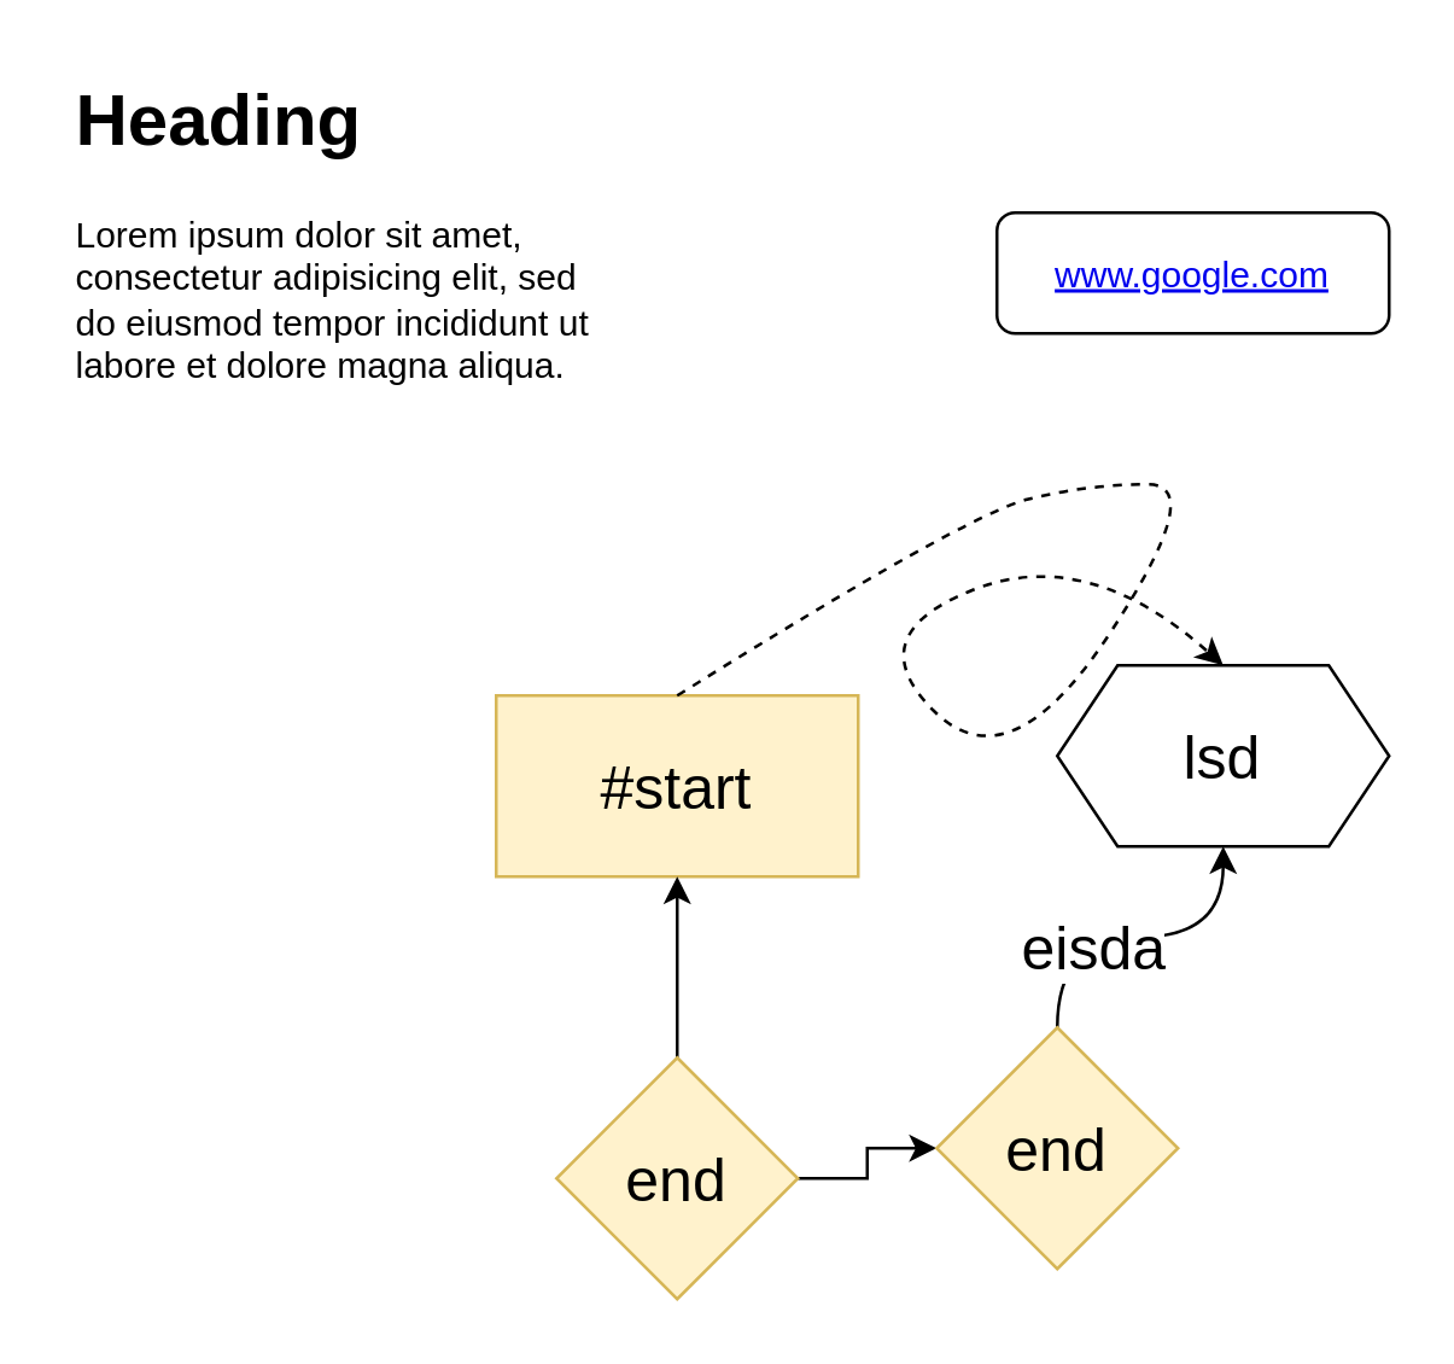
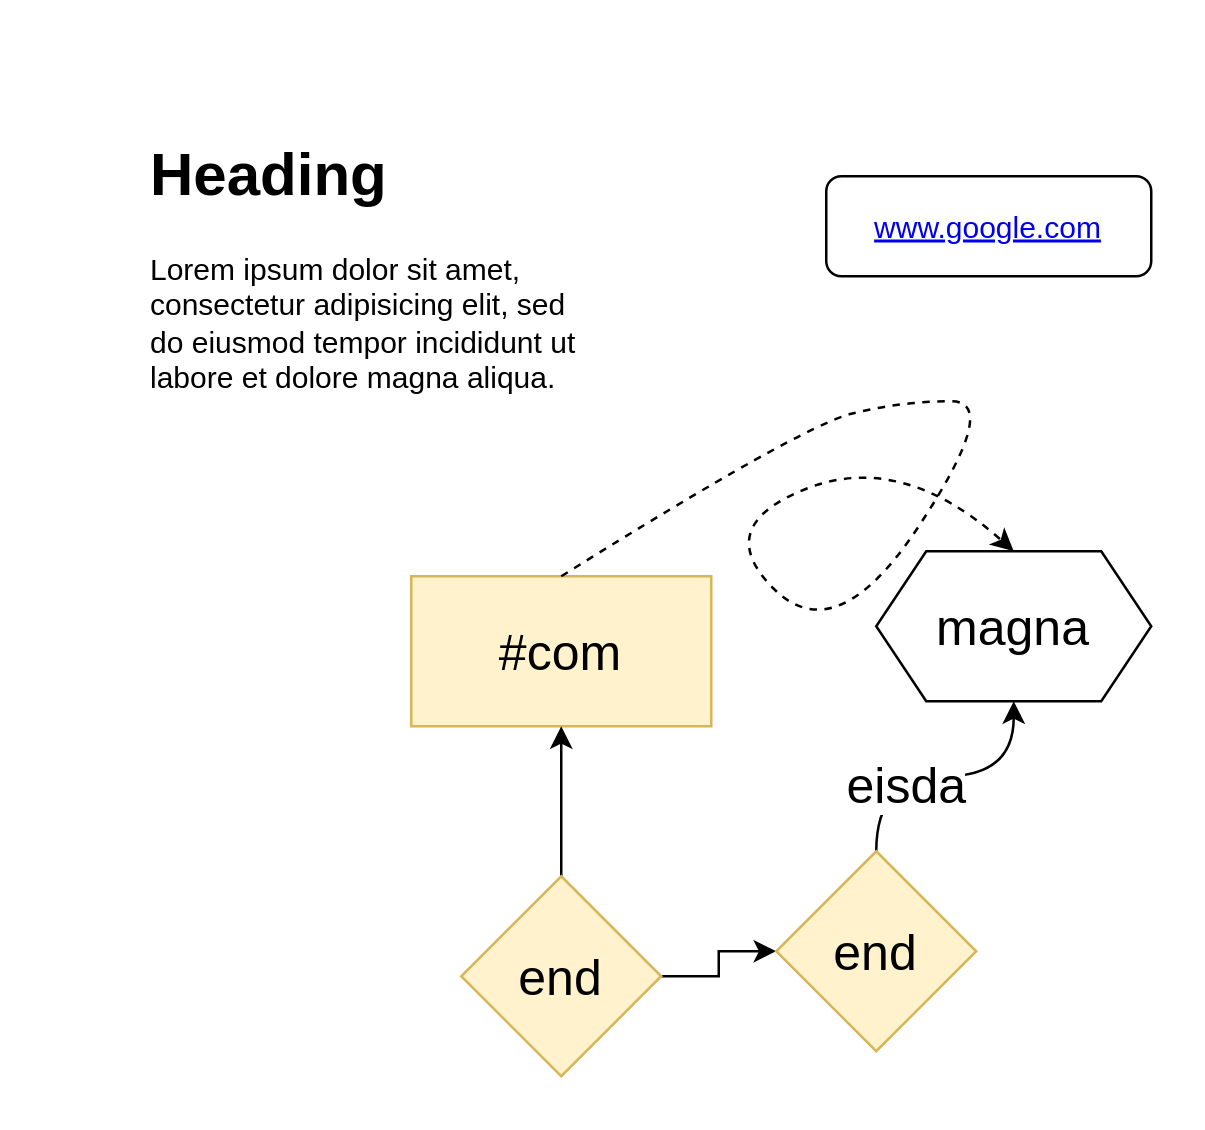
  <mxCell id="0" />
  <mxCell id="1" parent="0" />
- <mxCell id="2" value="&lt;h1&gt;Heading&lt;/h1&gt;&lt;p&gt;Lorem ipsum dolor sit amet, consectetur adipisicing elit, sed do eiusmod tempor incididunt ut labore et dolore magna aliqua.&lt;/p&gt;" style="text;html=1;strokeColor=none;fillColor=none;spacing=5;spacingTop=-20;whiteSpace=wrap;overflow=hidden;rounded=0;" vertex="1" parent="1"><mxGeometry x="20" y="20" width="190" height="120" as="geometry" /></mxCell>
- <mxCell id="3" value="#start" style="rounded=0;whiteSpace=wrap;html=1;fillColor=#fff2cc;strokeColor=#d6b656;fontFamily=Helvetica;fontSize=20;" vertex="1" parent="1"><mxGeometry x="164" y="230" width="120" height="60" as="geometry" /></mxCell>
+ <mxCell id="2" value="&lt;h1&gt;Heading&lt;/h1&gt;&lt;p&gt;Lorem ipsum dolor sit amet, consectetur adipisicing elit, sed do eiusmod tempor incididunt ut labore et dolore magna aliqua.&lt;/p&gt;" style="text;html=1;strokeColor=none;fillColor=none;spacing=5;spacingTop=-20;whiteSpace=wrap;overflow=hidden;rounded=0;" vertex="1" parent="1"><mxGeometry x="55" y="50" width="190" height="120" as="geometry" /></mxCell>
+ <mxCell id="3" value="#com" style="rounded=0;whiteSpace=wrap;html=1;fillColor=#fff2cc;strokeColor=#d6b656;fontFamily=Helvetica;fontSize=20;" vertex="1" parent="1"><mxGeometry x="164" y="230" width="120" height="60" as="geometry" /></mxCell>
  <mxCell id="4" style="edgeStyle=orthogonalEdgeStyle;rounded=0;orthogonalLoop=1;jettySize=auto;html=1;exitX=0.5;exitY=0;exitDx=0;exitDy=0;fontFamily=Helvetica;fontSize=20;" edge="1" parent="1" source="6" target="3"><mxGeometry relative="1" as="geometry" /></mxCell>
  <mxCell id="5" style="edgeStyle=orthogonalEdgeStyle;rounded=0;orthogonalLoop=1;jettySize=auto;html=1;exitX=1;exitY=0.5;exitDx=0;exitDy=0;entryX=0;entryY=0.5;entryDx=0;entryDy=0;fontFamily=Helvetica;fontSize=20;" edge="1" parent="1" source="6" target="9"><mxGeometry relative="1" as="geometry" /></mxCell>
  <mxCell id="6" value="end&lt;br style=&quot;font-size: 20px;&quot;&gt;" style="rhombus;whiteSpace=wrap;html=1;fillColor=#fff2cc;strokeColor=#d6b656;fontFamily=Helvetica;fontSize=20;" vertex="1" parent="1"><mxGeometry x="184" y="350" width="80" height="80" as="geometry" /></mxCell>
  <mxCell id="7" style="edgeStyle=orthogonalEdgeStyle;orthogonalLoop=1;jettySize=auto;html=1;exitX=0.5;exitY=0;exitDx=0;exitDy=0;fontFamily=Helvetica;fontSize=20;curved=1;" edge="1" parent="1" source="9" target="10"><mxGeometry relative="1" as="geometry" /></mxCell>
  <mxCell id="8" value="eisda" style="edgeLabel;html=1;align=center;verticalAlign=middle;resizable=0;points=[];fontSize=20;fontFamily=Helvetica;" vertex="1" connectable="0" parent="7"><mxGeometry x="-0.513" y="-11" relative="1" as="geometry"><mxPoint as="offset" /></mxGeometry></mxCell>
  <mxCell id="9" value="end&lt;br style=&quot;font-size: 20px;&quot;&gt;" style="rhombus;whiteSpace=wrap;html=1;fillColor=#fff2cc;strokeColor=#d6b656;fontFamily=Helvetica;fontSize=20;" vertex="1" parent="1"><mxGeometry x="310" y="340" width="80" height="80" as="geometry" /></mxCell>
- <mxCell id="10" value="lsd" style="shape=hexagon;perimeter=hexagonPerimeter2;whiteSpace=wrap;html=1;fixedSize=1;fontFamily=Helvetica;fontSize=20;" vertex="1" parent="1"><mxGeometry x="350" y="220" width="110" height="60" as="geometry" /></mxCell>
+ <mxCell id="10" value="magna" style="shape=hexagon;perimeter=hexagonPerimeter2;whiteSpace=wrap;html=1;fixedSize=1;fontFamily=Helvetica;fontSize=20;" vertex="1" parent="1"><mxGeometry x="350" y="220" width="110" height="60" as="geometry" /></mxCell>
  <mxCell id="11" value="" style="curved=1;endArrow=classic;html=1;fontFamily=Helvetica;fontSize=20;entryX=0.5;entryY=0;entryDx=0;entryDy=0;exitX=0.5;exitY=0;exitDx=0;exitDy=0;dashed=1;" edge="1" parent="1" source="3" target="10"><mxGeometry width="50" height="50" relative="1" as="geometry"><mxPoint x="284" y="260" as="sourcePoint" /><mxPoint x="390" y="120" as="targetPoint" /><Array as="points"><mxPoint x="320" y="170" /><mxPoint x="360" y="160" /><mxPoint x="400" y="160" /><mxPoint x="334" y="260" /><mxPoint x="284" y="210" /><mxPoint x="360" y="180" /></Array></mxGeometry></mxCell>
  <mxCell id="12" value="www.google.com" style="fontColor=#0000EE;fontStyle=4;rounded=1;overflow=hidden;spacing=10;" vertex="1" parent="1"><mxGeometry x="330" y="70" width="130" height="40" as="geometry" /></mxCell>
